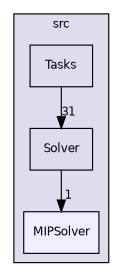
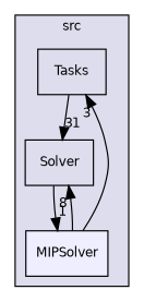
  digraph {
    compound=true
    node [fontname=Helvetica fontsize=10 shape=box]
    edge [labeldistance=1.5 labelfontname=Helvetica labelfontsize=10]
    n1 [label=Tasks]
    n2 [label=Solver]
    n3 [fillcolor="#eeeeff" label=MIPSolver pencolor=black style=filled]
    subgraph cluster_1 {
      bgcolor="#ddddee"
      fontname=Helvetica
      fontsize=10
      label=src
      pencolor=black
      n1
      n2
      n3
    }
    n1 -> n2 [headlabel=31]
    n2 -> n3 [headlabel=1]
+   n3 -> n1 [headlabel=3]
+   n3 -> n2 [headlabel=8]
  }
